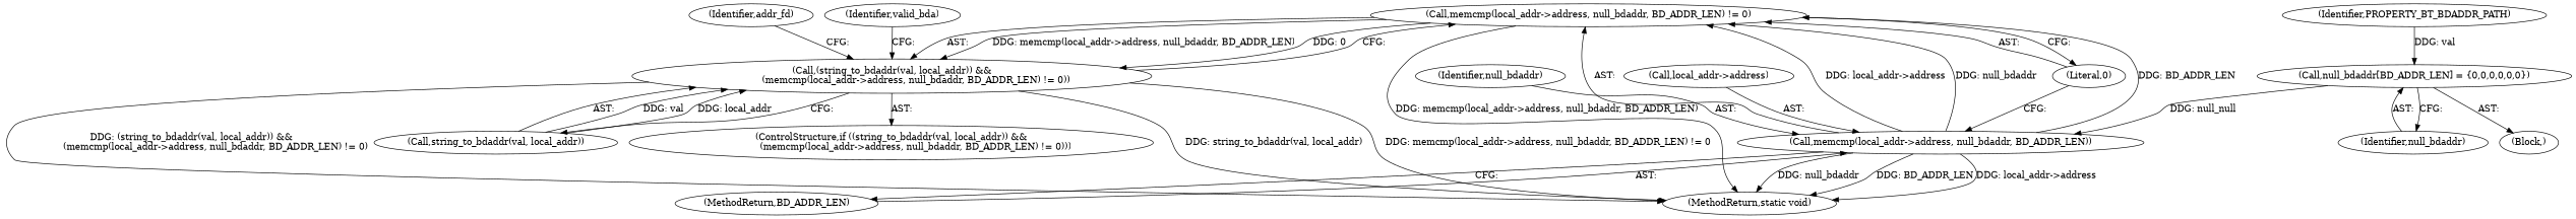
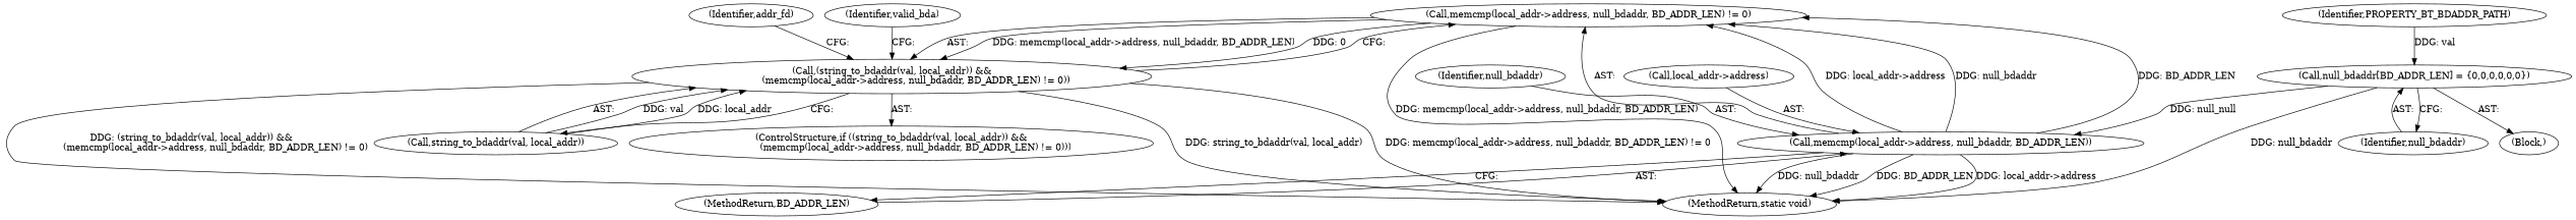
  digraph {
    n1 [label="(Call,memcmp(local_addr->address, null_bdaddr, BD_ADDR_LEN) != 0)"]
    n2 [label="(Call,(string_to_bdaddr(val, local_addr)) &&\n                 (memcmp(local_addr->address, null_bdaddr, BD_ADDR_LEN) != 0))"]
-   n3 [label="(Literal,0)"]
    n4 [label="(MethodReturn,static void)"]
    n5 [label="(ControlStructure,if ((string_to_bdaddr(val, local_addr)) &&\n                 (memcmp(local_addr->address, null_bdaddr, BD_ADDR_LEN) != 0)))"]
    n6 [label="(Call,string_to_bdaddr(val, local_addr))"]
    n7 [label="(Call,memcmp(local_addr->address, null_bdaddr, BD_ADDR_LEN))"]
    n8 [label="(MethodReturn,BD_ADDR_LEN)"]
    n9 [label="(Call,null_bdaddr[BD_ADDR_LEN] = {0,0,0,0,0,0})"]
    n10 [label="(Identifier,null_bdaddr)"]
    n11 [label="(Block,)"]
    n12 [label="(Identifier,addr_fd)"]
    n13 [label="(Identifier,valid_bda)"]
    n14 [label="(Call,local_addr->address)"]
    n15 [label="(Identifier,null_bdaddr)"]
    n16 [label="(Identifier,PROPERTY_BT_BDADDR_PATH)"]
    n1 -> n2 [label="AST: "]
    n1 -> n2 [label="DDG: memcmp(local_addr->address, null_bdaddr, BD_ADDR_LEN)"]
    n1 -> n2 [label="DDG: 0"]
-   n1 -> n3 [label="CFG: "]
    n1 -> n4 [label="DDG: memcmp(local_addr->address, null_bdaddr, BD_ADDR_LEN)"]
    n2 -> n1 [label="CFG: "]
    n2 -> n4 [label="DDG: string_to_bdaddr(val, local_addr)"]
    n2 -> n4 [label="DDG: memcmp(local_addr->address, null_bdaddr, BD_ADDR_LEN) != 0"]
    n2 -> n4 [label="DDG: (string_to_bdaddr(val, local_addr)) &&\n                 (memcmp(local_addr->address, null_bdaddr, BD_ADDR_LEN) != 0)"]
    n2 -> n5 [label="AST: "]
    n2 -> n6 [label="CFG: "]
-   n3 -> n1 [label="AST: "]
-   n3 -> n7 [label="CFG: "]
    n6 -> n2 [label="AST: "]
    n6 -> n2 [label="DDG: val"]
    n6 -> n2 [label="DDG: local_addr"]
    n7 -> n1 [label="AST: "]
    n7 -> n1 [label="DDG: local_addr->address"]
    n7 -> n1 [label="DDG: null_bdaddr"]
    n7 -> n1 [label="DDG: BD_ADDR_LEN"]
    n7 -> n4 [label="DDG: BD_ADDR_LEN"]
    n7 -> n4 [label="DDG: local_addr->address"]
    n7 -> n4 [label="DDG: null_bdaddr"]
    n7 -> n8 [label="CFG: "]
    n8 -> n7 [label="AST: "]
+   n9 -> n4 [label="DDG: null_bdaddr"]
    n9 -> n7 [label="DDG: null_null"]
    n9 -> n10 [label="CFG: "]
    n9 -> n11 [label="AST: "]
    n10 -> n9 [label="AST: "]
    n12 -> n2 [label="CFG: "]
    n13 -> n2 [label="CFG: "]
    n14 -> n7 [label="AST: "]
    n15 -> n7 [label="AST: "]
    n16 -> n9 [label="DDG: val"]
  }
